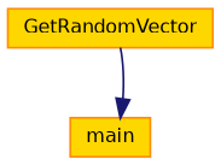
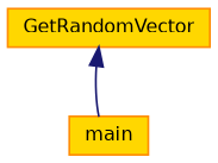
  digraph {
    rankdir=TB
    node [color=darkorange fillcolor=gold fontname=Helvetica fontsize=10 shape=record style=filled]
    n1 [fontcolor=black height=0.2 label=GetRandomVector width=0.4]
    n2 [height=0.2 label=main width=0.4]
-   n2 -> n1 [color=midnightblue dir=back fontname=Helvetica fontsize=10 labelfontname=Helvetica labelfontsize=10 style=solid]
+   n1 -> n2 [color=midnightblue dir=back fontname=Helvetica fontsize=10 labelfontname=Helvetica labelfontsize=10 style=solid]
  }
